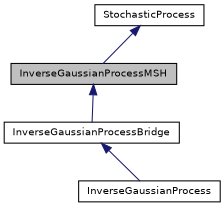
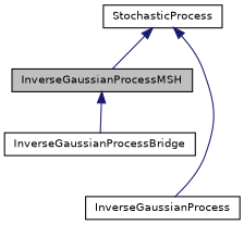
  digraph {
    node [color=black fontname=Helvetica fontsize=10 shape=record]
    edge [color=midnightblue dir=back fontname=Helvetica fontsize=10 labelfontname=Helvetica labelfontsize=10 style=solid]
    n1 [fillcolor=grey75 fontcolor=black height=0.2 label=InverseGaussianProcessMSH style=filled width=0.4]
    n2 [height=0.2 label=InverseGaussianProcessBridge width=0.4]
    n3 [height=0.2 label=InverseGaussianProcess width=0.4]
    n4 [height=0.2 label=StochasticProcess width=0.4]
    n1 -> n2
    n4 -> n1
-   n2 -> n3
+   n4 -> n3
  }
